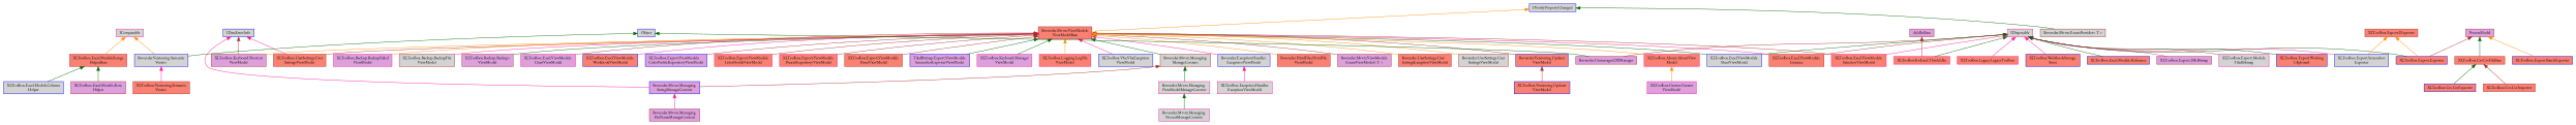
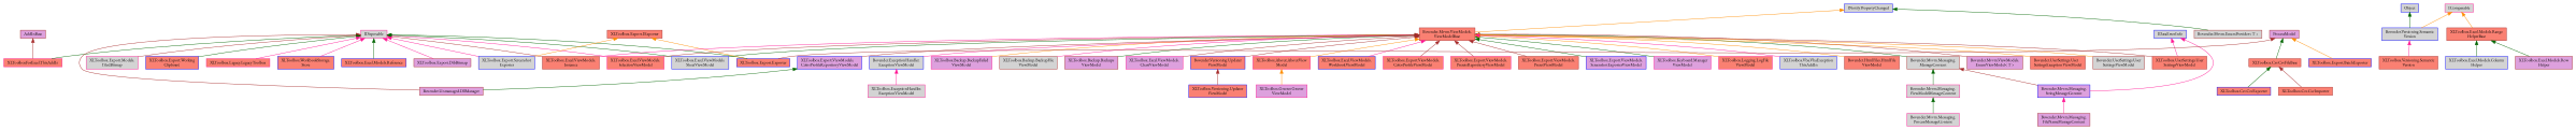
  digraph {
    fontname="EB Garamond"
    rankdir=TB
    node [color=brown fillcolor=salmon fontname="EB Garamond" fontsize=10 shape=record style=filled]
    edge [color=darkgreen dir=back fontname="EB Garamond" fontsize=10 labelfontname=Helvetica labelfontsize=10 style=solid]
    n1 [fillcolor=plum height=0.2 label=AddInBase width=0.4]
    n2 [color=deeppink height=0.2 label="XLToolboxForExcel.ThisAddIn" width=0.4]
    n3 [color=deeppink fillcolor=lightgrey height=0.2 label=IComparable width=0.4]
    n4 [color=blue fillcolor=lightgrey height=0.2 label="Bovender.Versioning.Semantic\lVersion" width=0.4]
    n5 [height=0.2 label="XLToolbox.Excel.Models.Range\lHelperBase" width=0.4]
    n6 [height=0.2 label="XLToolbox.Versioning.Semantic\lVersion" width=0.4]
    n7 [color=blue fillcolor=lightgrey height=0.2 label="XLToolbox.Excel.Models.Column\lHelper" width=0.4]
    n8 [fillcolor=plum height=0.2 label="XLToolbox.Excel.Models.Row\lHelper" width=0.4]
    n9 [color=blue fillcolor=lightgrey height=0.2 label=IDataErrorInfo width=0.4]
    n10 [color=blue fillcolor=plum height=0.2 label="Bovender.Mvvm.Messaging.\lStringMessageContent" width=0.4]
-   n11 [fillcolor=plum height=0.2 label="XLToolbox.Keyboard.Shortcut\lViewModel" width=0.4]
    n12 [height=0.2 label="XLToolbox.UserSettings.User\lSettingsViewModel" width=0.4]
    n13 [fillcolor=plum height=0.2 label="Bovender.Mvvm.Messaging.\lFileNameMessageContent" width=0.4]
    n14 [color=deeppink fillcolor=lightgrey height=0.2 label=IDisposable width=0.4]
    n15 [fillcolor=plum height=0.2 label="Bovender.Unmanaged.DllManager" width=0.4]
    n16 [color=blue height=0.2 label="XLToolbox.Excel.Models.Reference" width=0.4]
    n17 [height=0.2 label="XLToolbox.Excel.ViewModels.\lInstance" width=0.4]
    n18 [color=deeppink height=0.2 label="XLToolbox.Excel.ViewModels.\lSelectionViewModel" width=0.4]
    n19 [color=blue fillcolor=lightgrey height=0.2 label="XLToolbox.Excel.ViewModels.\lSheetViewModel" width=0.4]
    n20 [fillcolor=plum height=0.2 label="XLToolbox.Export.DibBitmap" width=0.4]
    n21 [color=blue height=0.2 label="XLToolbox.Export.Exporter" width=0.4]
    n22 [color=deeppink fillcolor=lightgrey height=0.2 label="XLToolbox.Export.Models.\lTiledBitmap" width=0.4]
    n23 [color=blue fillcolor=lightgrey height=0.2 label="XLToolbox.Export.Screenshot\lExporter" width=0.4]
    n24 [color=blue height=0.2 label="XLToolbox.Export.Working\lClipboard" width=0.4]
    n25 [color=deeppink height=0.2 label="XLToolbox.Legacy.LegacyToolbox" width=0.4]
    n26 [color=blue height=0.2 label="XLToolbox.WorkbookStorage.\lStore" width=0.4]
    n27 [height=0.2 label="XLToolbox.Export.IExporter" width=0.4]
    n28 [color=blue fillcolor=lightgrey height=0.2 label=INotifyPropertyChanged width=0.4]
    n29 [fillcolor=lightgrey height=0.2 label="Bovender.Mvvm.EnumProvider\< T \>" width=0.4]
    n30 [height=0.2 label="Bovender.Mvvm.ViewModels.\lViewModelBase" width=0.4]
    n31 [color=blue fillcolor=lightgrey height=0.2 label="Bovender.ExceptionHandler.\lExceptionViewModel" width=0.4]
    n32 [height=0.2 label="Bovender.HtmlFiles.HtmlFile\lViewModel" width=0.4]
    n33 [fillcolor=lightgrey height=0.2 label="Bovender.Mvvm.Messaging.\lMessageContent" width=0.4]
    n34 [fillcolor=plum height=0.2 label="Bovender.Mvvm.ViewModels.\lEnumViewModel\< T \>" width=0.4]
    n35 [height=0.2 label="Bovender.UserSettings.User\lSettingsExceptionViewModel" width=0.4]
    n36 [fillcolor=lightgrey height=0.2 label="Bovender.UserSettings.User\lSettingsViewModel" width=0.4]
    n37 [color=blue height=0.2 label="Bovender.Versioning.Updater\lViewModel" width=0.4]
    n38 [color=deeppink height=0.2 label="XLToolbox.About.AboutView\lModel" width=0.4]
    n39 [color=deeppink fillcolor=plum height=0.2 label="XLToolbox.Backup.BackupFailed\lViewModel" width=0.4]
    n40 [fillcolor=lightgrey height=0.2 label="XLToolbox.Backup.BackupFile\lViewModel" width=0.4]
    n41 [fillcolor=plum height=0.2 label="XLToolbox.Backup.Backups\lViewModel" width=0.4]
    n42 [color=deeppink fillcolor=plum height=0.2 label="XLToolbox.Excel.ViewModels.\lChartViewModel" width=0.4]
    n43 [color=blue height=0.2 label="XLToolbox.Excel.ViewModels.\lWorkbookViewModel" width=0.4]
    n44 [color=blue fillcolor=plum height=0.2 label="XLToolbox.Export.ViewModels.\lColorProfileRepositoryViewModel" width=0.4]
    n45 [color=deeppink height=0.2 label="XLToolbox.Export.ViewModels.\lColorProfileViewModel" width=0.4]
    n46 [color=deeppink height=0.2 label="XLToolbox.Export.ViewModels.\lPresetsRepositoryViewModel" width=0.4]
    n47 [height=0.2 label="XLToolbox.Export.ViewModels.\lPresetViewModel" width=0.4]
-   n48 [color=blue fillcolor=plum height=0.2 label="TiledBitmap.Export.ViewModels.\lScreenshotExporterViewModel" width=0.4]
+   n48 [color=blue fillcolor=plum height=0.2 label="XLToolbox.Export.ViewModels.\lScreenshotExporterViewModel" width=0.4]
    n49 [color=deeppink fillcolor=plum height=0.2 label="XLToolbox.Keyboard.Manager\lViewModel" width=0.4]
    n50 [color=deeppink height=0.2 label="XLToolbox.Logging.LogFile\lViewModel" width=0.4]
-   n51 [color=blue fillcolor=lightgrey height=0.2 label="XLToolbox.Vba.VbaException\lViewModel" width=0.4]
+   n51 [color=blue fillcolor=lightgrey height=0.2 label="XLToolbox.Vba.VbaException\lThisAddIn" width=0.4]
    n52 [color=deeppink fillcolor=lightgrey height=0.2 label="XLToolbox.ExceptionHandler.\lExceptionViewModel" width=0.4]
    n53 [color=deeppink fillcolor=lightgrey height=0.2 label="Bovender.Mvvm.Messaging.\lViewModelMessageContent" width=0.4]
    n54 [color=blue height=0.2 label="XLToolbox.Versioning.Updater\lViewModel" width=0.4]
    n55 [color=deeppink fillcolor=plum height=0.2 label="XLToolbox.Greeter.Greeter\lViewModel" width=0.4]
    n56 [color=deeppink fillcolor=lightgrey height=0.2 label="Bovender.Mvvm.Messaging.\lProcessMessageContent" width=0.4]
    n57 [color=blue fillcolor=lightgrey height=0.2 label=Object width=0.4]
    n58 [fillcolor=plum height=0.2 label=ProcessModel width=0.4]
    n59 [height=0.2 label="XLToolbox.Csv.CsvFileBase" width=0.4]
    n60 [color=blue height=0.2 label="XLToolbox.Export.BatchExporter" width=0.4]
    n61 [color=blue height=0.2 label="XLToolbox.Csv.CsvExporter" width=0.4]
    n62 [height=0.2 label="XLToolbox.Csv.CsvImporter" width=0.4]
    n1 -> n2 [color=brown]
    n3 -> n4 [color=darkorange]
    n3 -> n5 [color=darkorange]
    n4 -> n6 [color=deeppink]
    n5 -> n7
    n5 -> n8
    n9 -> n10 [color=deeppink]
-   n9 -> n11 [color=brown]
    n9 -> n12 [color=deeppink]
    n10 -> n13 [color=deeppink]
    n14 -> n2
    n14 -> n15 [color=brown]
    n14 -> n16
    n14 -> n17 [color=brown]
    n14 -> n18 [color=deeppink]
    n14 -> n19
    n14 -> n20 [color=deeppink]
    n14 -> n21
    n14 -> n22 [color=brown]
    n14 -> n23 [color=deeppink]
    n14 -> n24
    n14 -> n25 [color=deeppink]
    n14 -> n26 [color=deeppink]
    n27 -> n21 [color=darkorange]
    n27 -> n23 [color=darkorange]
    n28 -> n29
    n28 -> n30 [color=darkorange]
-   n30 -> n11 [color=darkorange]
    n30 -> n12 [color=brown]
    n30 -> n17 [color=deeppink]
    n30 -> n18 [color=brown]
    n30 -> n19
    n30 -> n31 [color=deeppink]
    n30 -> n32 [color=darkorange]
    n30 -> n33
    n30 -> n34 [color=brown]
    n30 -> n35 [color=darkorange]
    n30 -> n36 [color=darkorange]
    n30 -> n37 [color=brown]
    n30 -> n38 [color=darkorange]
    n30 -> n39 [color=darkorange]
    n30 -> n40 [color=deeppink]
    n30 -> n41
    n30 -> n42 [color=brown]
    n30 -> n43 [color=deeppink]
    n30 -> n44 [color=brown]
    n30 -> n45 [color=brown]
    n30 -> n46 [color=brown]
    n30 -> n47 [color=brown]
    n30 -> n48
    n30 -> n49
    n30 -> n50 [color=darkorange]
    n30 -> n51 [color=deeppink]
    n31 -> n52 [color=deeppink]
    n33 -> n10 [color=brown]
    n33 -> n53
    n37 -> n54 [color=brown]
    n38 -> n55 [color=darkorange]
    n53 -> n56
    n57 -> n4
-   n57 -> n15
+   n44 -> n15
    n58 -> n21 [color=brown]
    n58 -> n59
    n58 -> n60 [color=darkorange]
    n59 -> n61
    n59 -> n62 [color=brown]
  }
